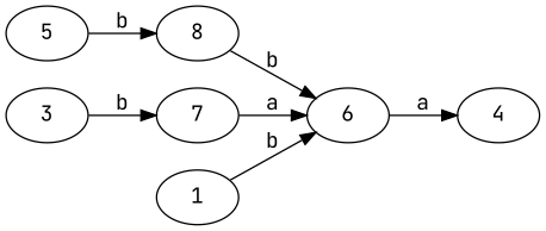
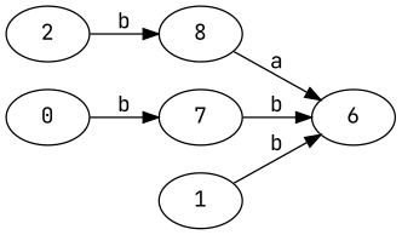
  strict digraph {
    fontname="JetBrains Mono"
    rankdir=LR
    node [fontname="JetBrains Mono"]
    edge [fontname="JetBrains Mono"]
-   2 [label=5]
+   2
    8
    6
-   4
-   0 [label=3]
+   0
    7
    1
    2 -> 8 [label=b]
-   8 -> 6 [label=b]
-   6 -> 4 [label=a]
+   8 -> 6 [label=a]
    0 -> 7 [label=b]
-   7 -> 6 [label=a]
+   7 -> 6 [label=b]
    1 -> 6 [label=b]
  }
